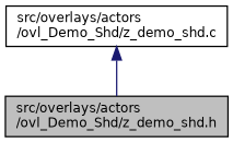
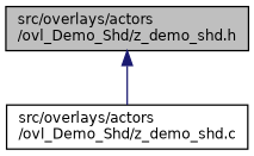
  digraph {
    node [color=black fontname=Helvetica fontsize=10 shape=record style=filled]
    n1 [fillcolor=grey75 fontcolor=black height=0.2 label="src/overlays/actors\l/ovl_Demo_Shd/z_demo_shd.h" width=0.4]
    n2 [fillcolor=white height=0.2 label="src/overlays/actors\l/ovl_Demo_Shd/z_demo_shd.c" width=0.4]
-   n2 -> n1 [color=midnightblue dir=back fontname=Helvetica fontsize=10 labelfontname=Helvetica labelfontsize=10 style=solid]
+   n1 -> n2 [color=midnightblue dir=back fontname=Helvetica fontsize=10 labelfontname=Helvetica labelfontsize=10 style=solid]
  }
